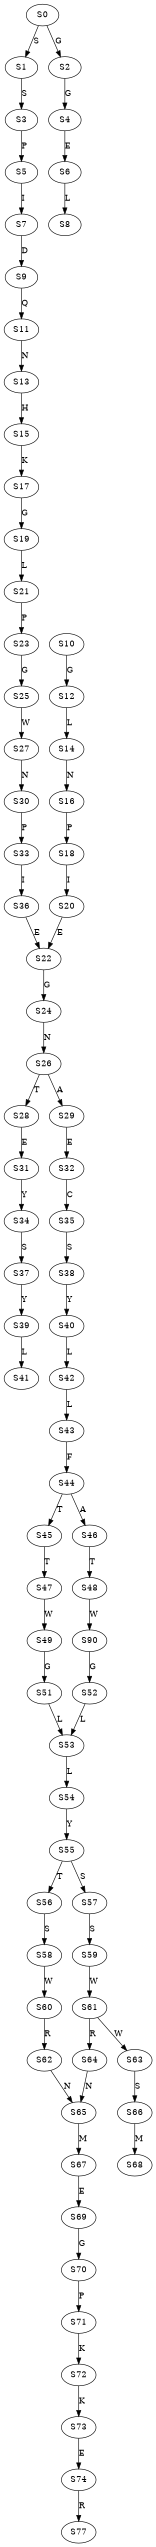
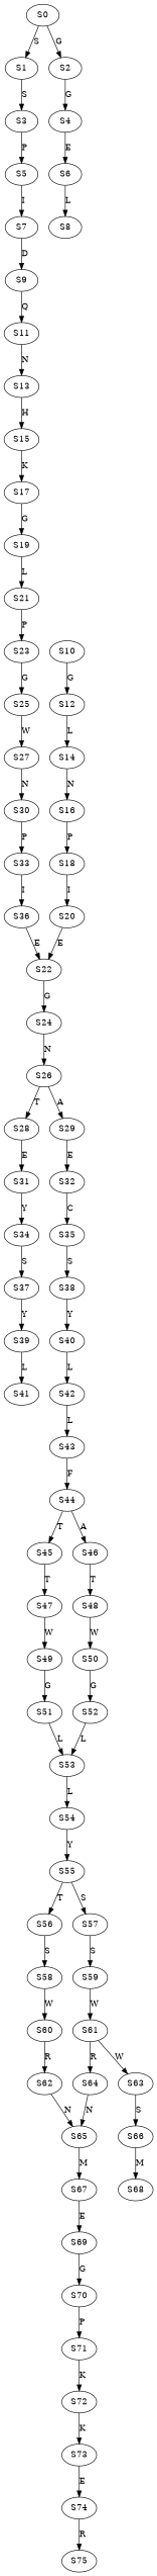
  strict digraph {
    S0
    S1
    S2
    S3
    S4
    S5
    S6
    S7
    S8
    S9
    S11
    S10
    S12
    S13
    S14
    S15
    S16
    S17
    S18
    S19
    S20
    S21
    S22
    S23
    S24
    S25
    S26
    S27
    S28
    S29
    S30
    S31
    S32
    S33
    S34
    S35
    S36
    S37
    S38
    S39
    S40
    S41
    S42
    S43
    S44
    S45
    S46
    S47
    S48
    S49
-   S50 [label=S90]
+   S50
    S51
    S52
    S53
    S54
    S55
    S56
    S57
    S58
    S59
    S60
    S61
    S62
    S63
    S64
    S65
    S66
    S67
    S68
    S69
    S70
    S71
    S72
    S73
    S74
-   S75 [label=S77]
+   S75
    S0 -> S1 [label=S]
    S0 -> S2 [label=G]
    S1 -> S3 [label=S]
    S2 -> S4 [label=G]
    S3 -> S5 [label=P]
    S4 -> S6 [label=E]
    S5 -> S7 [label=I]
    S6 -> S8 [label=L]
    S7 -> S9 [label=D]
    S9 -> S11 [label=Q]
    S11 -> S13 [label=N]
    S10 -> S12 [label=G]
    S12 -> S14 [label=L]
    S13 -> S15 [label=H]
    S14 -> S16 [label=N]
    S15 -> S17 [label=K]
    S16 -> S18 [label=P]
    S17 -> S19 [label=G]
    S18 -> S20 [label=I]
    S19 -> S21 [label=L]
    S20 -> S22 [label=E]
    S21 -> S23 [label=P]
    S22 -> S24 [label=G]
    S23 -> S25 [label=G]
    S24 -> S26 [label=N]
    S25 -> S27 [label=W]
    S26 -> S28 [label=T]
    S26 -> S29 [label=A]
    S27 -> S30 [label=N]
    S28 -> S31 [label=E]
    S29 -> S32 [label=E]
    S30 -> S33 [label=P]
    S31 -> S34 [label=Y]
    S32 -> S35 [label=C]
    S33 -> S36 [label=I]
    S34 -> S37 [label=S]
    S35 -> S38 [label=S]
    S36 -> S22 [label=E]
    S37 -> S39 [label=Y]
    S38 -> S40 [label=Y]
    S39 -> S41 [label=L]
    S40 -> S42 [label=L]
    S42 -> S43 [label=L]
    S43 -> S44 [label=F]
    S44 -> S45 [label=T]
    S44 -> S46 [label=A]
    S45 -> S47 [label=T]
    S46 -> S48 [label=T]
    S47 -> S49 [label=W]
    S48 -> S50 [label=W]
    S49 -> S51 [label=G]
    S50 -> S52 [label=G]
    S51 -> S53 [label=L]
    S52 -> S53 [label=L]
    S53 -> S54 [label=L]
    S54 -> S55 [label=Y]
    S55 -> S56 [label=T]
    S55 -> S57 [label=S]
    S56 -> S58 [label=S]
    S57 -> S59 [label=S]
    S58 -> S60 [label=W]
    S59 -> S61 [label=W]
    S60 -> S62 [label=R]
    S61 -> S63 [label=W]
    S61 -> S64 [label=R]
    S62 -> S65 [label=N]
    S63 -> S66 [label=S]
    S64 -> S65 [label=N]
    S65 -> S67 [label=M]
    S66 -> S68 [label=M]
    S67 -> S69 [label=E]
    S69 -> S70 [label=G]
    S70 -> S71 [label=P]
    S71 -> S72 [label=K]
    S72 -> S73 [label=K]
    S73 -> S74 [label=E]
    S74 -> S75 [label=R]
  }
